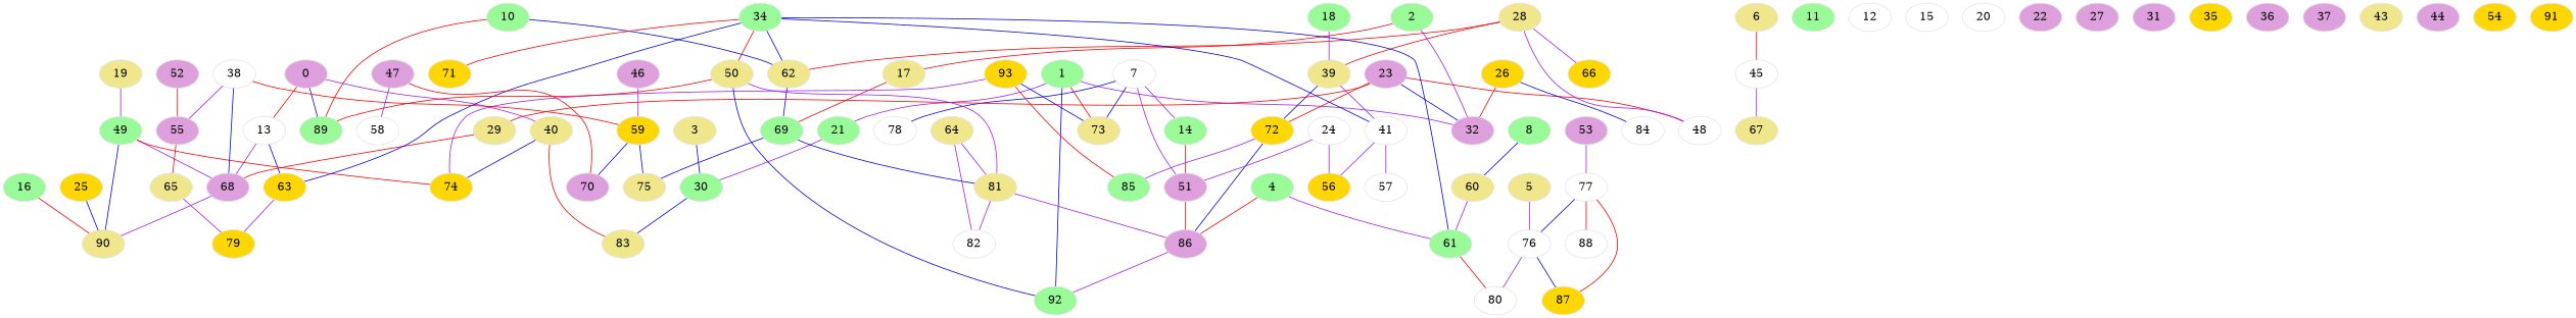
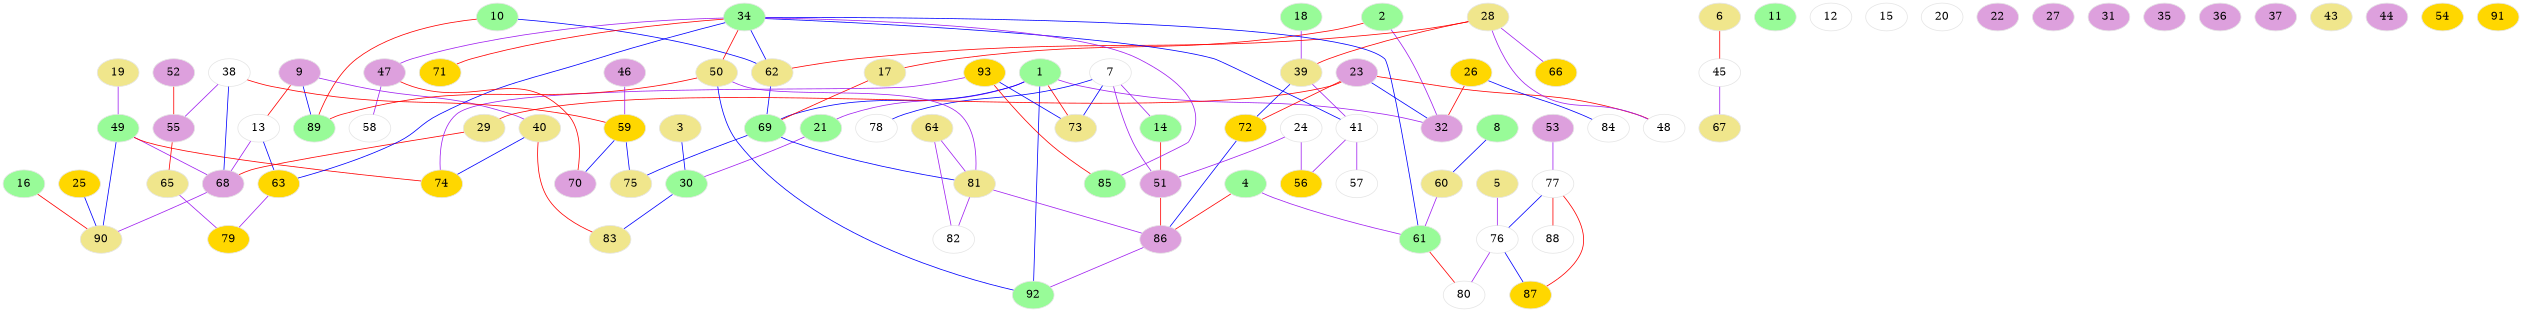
  graph {
    node [color=gray90 fillcolor=khaki style=filled]
    edge [color=purple]
    1 [fillcolor=palegreen]
    21 [fillcolor=palegreen]
    32 [fillcolor=plum]
    69 [fillcolor=palegreen]
    73
    92 [fillcolor=palegreen]
    30 [fillcolor=palegreen]
    81
    75
    2 [fillcolor=palegreen]
    17
    3
    83
    4 [fillcolor=palegreen]
    61 [fillcolor=palegreen]
    86 [fillcolor=plum]
    80 [fillcolor=white]
    76 [fillcolor=white]
    5
    87 [fillcolor=gold]
    45 [fillcolor=white]
    6
    67
    7 [fillcolor=white]
    14 [fillcolor=palegreen]
    51 [fillcolor=plum]
    78 [fillcolor=white]
    8 [fillcolor=palegreen]
    60
-   9 [fillcolor=plum label=0]
+   9 [fillcolor=plum]
    13 [fillcolor=white]
    40
    89 [fillcolor=palegreen]
    63 [fillcolor=gold]
    68 [fillcolor=plum]
    74 [fillcolor=gold]
    10 [fillcolor=palegreen]
    62
    11 [fillcolor=palegreen]
    12 [fillcolor=white]
    79 [fillcolor=gold]
    90
    15 [fillcolor=white]
    16 [fillcolor=palegreen]
    18 [fillcolor=palegreen]
    39
    72 [fillcolor=gold]
    41 [fillcolor=white]
    49 [fillcolor=palegreen]
    19
    20 [fillcolor=white]
    22 [fillcolor=plum]
    23 [fillcolor=plum]
    29
    48 [fillcolor=white]
    24 [fillcolor=white]
    56 [fillcolor=gold]
    25 [fillcolor=gold]
    26 [fillcolor=gold]
    84 [fillcolor=white]
    27 [fillcolor=plum]
    28
    66 [fillcolor=gold]
    31 [fillcolor=plum]
    n65 [fillcolor=gold label=93]
    85 [fillcolor=palegreen]
    34 [fillcolor=palegreen]
    47 [fillcolor=plum]
    50
    71 [fillcolor=gold]
    57 [fillcolor=white]
    58 [fillcolor=white]
    70 [fillcolor=plum]
-   35 [fillcolor=gold]
+   35 [fillcolor=plum]
    36 [fillcolor=plum]
    37 [fillcolor=plum]
    38 [fillcolor=white]
    55 [fillcolor=plum]
    59 [fillcolor=gold]
    65
    43
    44 [fillcolor=plum]
    46 [fillcolor=plum]
    82 [fillcolor=white]
    52 [fillcolor=plum]
    53 [fillcolor=plum]
    77 [fillcolor=white]
    88 [fillcolor=white]
    54 [fillcolor=gold]
    64
    91 [fillcolor=gold]
    1 -- 21
    1 -- 32
+   1 -- 69 [color=blue]
    1 -- 73 [color=red]
    1 -- 92 [color=blue]
    21 -- 30
    69 -- 81 [color=blue]
    69 -- 75 [color=blue]
    30 -- 83 [color=blue]
    81 -- 86
    81 -- 82
    2 -- 32
    2 -- 17 [color=red]
    17 -- 69 [color=red]
    3 -- 30 [color=blue]
    4 -- 61
    4 -- 86 [color=red]
    61 -- 80 [color=red]
    86 -- 92
    76 -- 80
    76 -- 87 [color=blue]
    5 -- 76
    45 -- 67
    6 -- 45 [color=red]
    7 -- 73 [color=blue]
    7 -- 14
    7 -- 51
    7 -- 78 [color=blue]
    14 -- 51 [color=red]
    51 -- 86 [color=red]
    8 -- 60 [color=blue]
    60 -- 61
    9 -- 13 [color=red]
    9 -- 40
    9 -- 89 [color=blue]
    13 -- 63 [color=blue]
    13 -- 68
    40 -- 83 [color=red]
    40 -- 74 [color=blue]
    63 -- 79
    68 -- 90
    10 -- 89 [color=red]
    10 -- 62 [color=blue]
    62 -- 69 [color=blue]
    16 -- 90 [color=red]
    18 -- 39
    39 -- 72 [color=blue]
    39 -- 41
    72 -- 86 [color=blue]
    41 -- 56
    41 -- 57
    49 -- 68
    49 -- 74 [color=red]
    49 -- 90 [color=blue]
    19 -- 49
    23 -- 32 [color=blue]
    23 -- 72 [color=red]
    23 -- 29 [color=red]
    23 -- 48 [color=red]
    29 -- 68 [color=red]
    24 -- 51
    24 -- 56
    25 -- 90 [color=blue]
    26 -- 32 [color=red]
    26 -- 84 [color=blue]
    28 -- 62 [color=red]
    28 -- 39 [color=red]
    28 -- 48
    28 -- 66
    n65 -- 73 [color=blue]
    n65 -- 74
    n65 -- 85 [color=red]
    34 -- 61 [color=blue]
    34 -- 63 [color=blue]
    34 -- 62 [color=blue]
    34 -- 41 [color=blue]
-   72 -- 85
+   34 -- 85
+   34 -- 47
    34 -- 50 [color=red]
    34 -- 71 [color=red]
    47 -- 58
    47 -- 70 [color=red]
    50 -- 92 [color=blue]
    50 -- 81
    50 -- 89 [color=red]
    38 -- 68 [color=blue]
    38 -- 55
    38 -- 59 [color=red]
    55 -- 65 [color=red]
    59 -- 75 [color=blue]
    59 -- 70 [color=blue]
    65 -- 79
    46 -- 59
    52 -- 55 [color=red]
    53 -- 77
    77 -- 76 [color=blue]
    77 -- 87 [color=red]
    77 -- 88 [color=red]
    64 -- 81
    64 -- 82
  }
